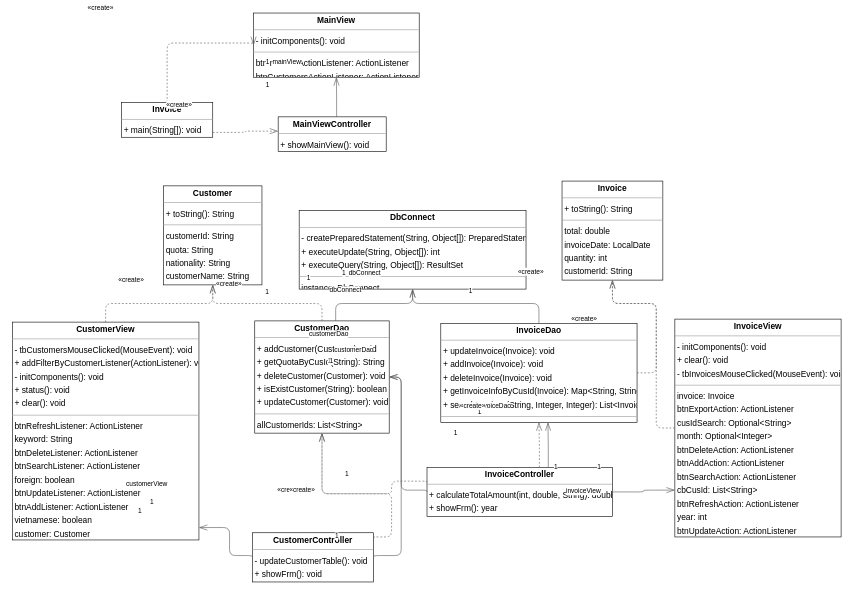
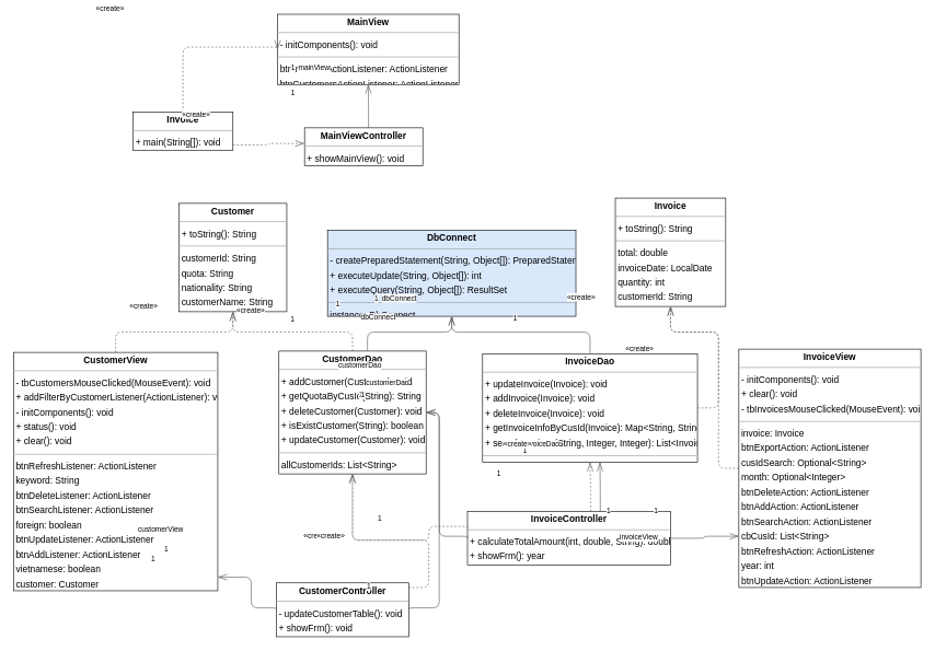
  <mxCell id="0" />
  <mxCell id="1" parent="0" />
  <mxCell id="2" value="&lt;p style=&quot;margin:0px;margin-top:4px;text-align:center;&quot;&gt;&lt;b&gt;Customer&lt;/b&gt;&lt;/p&gt;&lt;hr size=&quot;1&quot;/&gt;&lt;p style=&quot;margin:0 0 0 4px;line-height:1.6;&quot;&gt;+ toString(): String&lt;/p&gt;&lt;hr size=&quot;1&quot;/&gt;&lt;p style=&quot;margin:0 0 0 4px;line-height:1.6;&quot;&gt; customerId: String&lt;br/&gt; quota: String&lt;br/&gt; nationality: String&lt;br/&gt; customerName: String&lt;br/&gt; customerType: String&lt;/p&gt;" style="verticalAlign=top;align=left;overflow=fill;fontSize=14;fontFamily=Helvetica;html=1;rounded=0;shadow=0;comic=0;labelBackgroundColor=none;strokeWidth=1;" vertex="1" parent="1"><mxGeometry x="272" y="308" width="164" height="165" as="geometry" /></mxCell>
  <mxCell id="3" value="&lt;p style=&quot;margin:0px;margin-top:4px;text-align:center;&quot;&gt;&lt;b&gt;CustomerController&lt;/b&gt;&lt;/p&gt;&lt;hr size=&quot;1&quot;/&gt;&lt;p style=&quot;margin:0 0 0 4px;line-height:1.6;&quot;&gt;- updateCustomerTable(): void&lt;br/&gt;+ showFrm(): void&lt;/p&gt;" style="verticalAlign=top;align=left;overflow=fill;fontSize=14;fontFamily=Helvetica;html=1;rounded=0;shadow=0;comic=0;labelBackgroundColor=none;strokeWidth=1;" vertex="1" parent="1"><mxGeometry x="420" y="886" width="202" height="82" as="geometry" /></mxCell>
  <mxCell id="4" value="&lt;p style=&quot;margin:0px;margin-top:4px;text-align:center;&quot;&gt;&lt;b&gt;CustomerDao&lt;/b&gt;&lt;/p&gt;&lt;hr size=&quot;1&quot;/&gt;&lt;p style=&quot;margin:0 0 0 4px;line-height:1.6;&quot;&gt;+ addCustomer(Customer): void&lt;br/&gt;+ getQuotaByCusId(String): String&lt;br/&gt;+ deleteCustomer(Customer): void&lt;br/&gt;+ isExistCustomer(String): boolean&lt;br/&gt;+ updateCustomer(Customer): void&lt;/p&gt;&lt;hr size=&quot;1&quot;/&gt;&lt;p style=&quot;margin:0 0 0 4px;line-height:1.6;&quot;&gt; allCustomerIds: List&amp;lt;String&amp;gt;&lt;br/&gt; allCustomers: List&amp;lt;Customer&amp;gt;&lt;/p&gt;" style="verticalAlign=top;align=left;overflow=fill;fontSize=14;fontFamily=Helvetica;html=1;rounded=0;shadow=0;comic=0;labelBackgroundColor=none;strokeWidth=1;" vertex="1" parent="1"><mxGeometry x="424" y="533" width="224" height="187" as="geometry" /></mxCell>
  <mxCell id="5" value="&lt;p style=&quot;margin:0px;margin-top:4px;text-align:center;&quot;&gt;&lt;b&gt;CustomerView&lt;/b&gt;&lt;/p&gt;&lt;hr size=&quot;1&quot;/&gt;&lt;p style=&quot;margin:0 0 0 4px;line-height:1.6;&quot;&gt;- tbCustomersMouseClicked(MouseEvent): void&lt;br/&gt;+ addFilterByCustomerListener(ActionListener): void&lt;br/&gt;- initComponents(): void&lt;br/&gt;+ status(): void&lt;br/&gt;+ clear(): void&lt;/p&gt;&lt;hr size=&quot;1&quot;/&gt;&lt;p style=&quot;margin:0 0 0 4px;line-height:1.6;&quot;&gt; btnRefreshListener: ActionListener&lt;br/&gt; keyword: String&lt;br/&gt; btnDeleteListener: ActionListener&lt;br/&gt; btnSearchListener: ActionListener&lt;br/&gt; foreign: boolean&lt;br/&gt; btnUpdateListener: ActionListener&lt;br/&gt; btnAddListener: ActionListener&lt;br/&gt; vietnamese: boolean&lt;br/&gt; customer: Customer&lt;br/&gt; dataToTable: List&amp;lt;Customer&amp;gt;&lt;/p&gt;" style="verticalAlign=top;align=left;overflow=fill;fontSize=14;fontFamily=Helvetica;html=1;rounded=0;shadow=0;comic=0;labelBackgroundColor=none;strokeWidth=1;" vertex="1" parent="1"><mxGeometry x="20" y="535" width="311" height="363" as="geometry" /></mxCell>
- <mxCell id="6" value="&lt;p style=&quot;margin:0px;margin-top:4px;text-align:center;&quot;&gt;&lt;b&gt;DbConnect&lt;/b&gt;&lt;/p&gt;&lt;hr size=&quot;1&quot;/&gt;&lt;p style=&quot;margin:0 0 0 4px;line-height:1.6;&quot;&gt;- createPreparedStatement(String, Object[]): PreparedStatement&lt;br/&gt;+ executeUpdate(String, Object[]): int&lt;br/&gt;+ executeQuery(String, Object[]): ResultSet&lt;/p&gt;&lt;hr size=&quot;1&quot;/&gt;&lt;p style=&quot;margin:0 0 0 4px;line-height:1.6;&quot;&gt; instance: DbConnect&lt;/p&gt;" style="verticalAlign=top;align=left;overflow=fill;fontSize=14;fontFamily=Helvetica;html=1;rounded=0;shadow=0;comic=0;labelBackgroundColor=none;strokeWidth=1;" vertex="1" parent="1"><mxGeometry x="498" y="349" width="378" height="131" as="geometry" /></mxCell>
+ <mxCell id="6" value="&lt;p style=&quot;margin:0px;margin-top:4px;text-align:center;&quot;&gt;&lt;b&gt;DbConnect&lt;/b&gt;&lt;/p&gt;&lt;hr size=&quot;1&quot;/&gt;&lt;p style=&quot;margin:0 0 0 4px;line-height:1.6;&quot;&gt;- createPreparedStatement(String, Object[]): PreparedStatement&lt;br/&gt;+ executeUpdate(String, Object[]): int&lt;br/&gt;+ executeQuery(String, Object[]): ResultSet&lt;/p&gt;&lt;hr size=&quot;1&quot;/&gt;&lt;p style=&quot;margin:0 0 0 4px;line-height:1.6;&quot;&gt; instance: DbConnect&lt;/p&gt;" style="verticalAlign=top;align=left;overflow=fill;fontSize=14;fontFamily=Helvetica;html=1;rounded=0;shadow=0;comic=0;labelBackgroundColor=none;strokeWidth=1;fillColor=#dae8fc;" vertex="1" parent="1"><mxGeometry x="498" y="349" width="378" height="131" as="geometry" /></mxCell>
  <mxCell id="7" value="&lt;p style=&quot;margin:0px;margin-top:4px;text-align:center;&quot;&gt;&lt;b&gt;Invoice&lt;/b&gt;&lt;/p&gt;&lt;hr size=&quot;1&quot;/&gt;&lt;p style=&quot;margin:0 0 0 4px;line-height:1.6;&quot;&gt;+ toString(): String&lt;/p&gt;&lt;hr size=&quot;1&quot;/&gt;&lt;p style=&quot;margin:0 0 0 4px;line-height:1.6;&quot;&gt; total: double&lt;br/&gt; invoiceDate: LocalDate&lt;br/&gt; quantity: int&lt;br/&gt; customerId: String&lt;br/&gt; unitPrice: double&lt;/p&gt;" style="verticalAlign=top;align=left;overflow=fill;fontSize=14;fontFamily=Helvetica;html=1;rounded=0;shadow=0;comic=0;labelBackgroundColor=none;strokeWidth=1;" vertex="1" parent="1"><mxGeometry x="936" y="300" width="168" height="165" as="geometry" /></mxCell>
  <mxCell id="8" value="&lt;p style=&quot;margin:0px;margin-top:4px;text-align:center;&quot;&gt;&lt;b&gt;Invoice&lt;/b&gt;&lt;/p&gt;&lt;hr size=&quot;1&quot;/&gt;&lt;p style=&quot;margin:0 0 0 4px;line-height:1.6;&quot;&gt;+ main(String[]): void&lt;/p&gt;" style="verticalAlign=top;align=left;overflow=fill;fontSize=14;fontFamily=Helvetica;html=1;rounded=0;shadow=0;comic=0;labelBackgroundColor=none;strokeWidth=1;" vertex="1" parent="1"><mxGeometry x="202" y="169" width="152" height="58" as="geometry" /></mxCell>
  <mxCell id="9" value="&lt;p style=&quot;margin:0px;margin-top:4px;text-align:center;&quot;&gt;&lt;b&gt;InvoiceController&lt;/b&gt;&lt;/p&gt;&lt;hr size=&quot;1&quot;/&gt;&lt;p style=&quot;margin:0 0 0 4px;line-height:1.6;&quot;&gt;+ calculateTotalAmount(int, double, String): double&lt;br/&gt;+ showFrm(): year&lt;/p&gt;" style="verticalAlign=top;align=left;overflow=fill;fontSize=14;fontFamily=Helvetica;html=1;rounded=0;shadow=0;comic=0;labelBackgroundColor=none;strokeWidth=1;" vertex="1" parent="1"><mxGeometry x="711" y="777" width="309" height="82" as="geometry" /></mxCell>
  <mxCell id="10" value="&lt;p style=&quot;margin:0px;margin-top:4px;text-align:center;&quot;&gt;&lt;b&gt;InvoiceDao&lt;/b&gt;&lt;/p&gt;&lt;hr size=&quot;1&quot;/&gt;&lt;p style=&quot;margin:0 0 0 4px;line-height:1.6;&quot;&gt;+ updateInvoice(Invoice): void&lt;br/&gt;+ addInvoice(Invoice): void&lt;br/&gt;+ deleteInvoice(Invoice): void&lt;br/&gt;+ getInvoiceInfoByCusId(Invoice): Map&amp;lt;String, String&amp;gt;&lt;br/&gt;+ searchInvoices(String, Integer, Integer): List&amp;lt;Invoice&amp;gt;&lt;/p&gt;&lt;hr size=&quot;1&quot;/&gt;&lt;p style=&quot;margin:0 0 0 4px;line-height:1.6;&quot;&gt; allInvoices: List&amp;lt;Invoice&amp;gt;&lt;/p&gt;" style="verticalAlign=top;align=left;overflow=fill;fontSize=14;fontFamily=Helvetica;html=1;rounded=0;shadow=0;comic=0;labelBackgroundColor=none;strokeWidth=1;" vertex="1" parent="1"><mxGeometry x="734" y="537" width="327" height="165" as="geometry" /></mxCell>
  <mxCell id="11" value="&lt;p style=&quot;margin:0px;margin-top:4px;text-align:center;&quot;&gt;&lt;b&gt;InvoiceView&lt;/b&gt;&lt;/p&gt;&lt;hr size=&quot;1&quot;/&gt;&lt;p style=&quot;margin:0 0 0 4px;line-height:1.6;&quot;&gt;- initComponents(): void&lt;br/&gt;+ clear(): void&lt;br/&gt;- tbInvoicesMouseClicked(MouseEvent): void&lt;/p&gt;&lt;hr size=&quot;1&quot;/&gt;&lt;p style=&quot;margin:0 0 0 4px;line-height:1.6;&quot;&gt; invoice: Invoice&lt;br/&gt; btnExportAction: ActionListener&lt;br/&gt; cusIdSearch: Optional&amp;lt;String&amp;gt;&lt;br/&gt; month: Optional&amp;lt;Integer&amp;gt;&lt;br/&gt; btnDeleteAction: ActionListener&lt;br/&gt; btnAddAction: ActionListener&lt;br/&gt; btnSearchAction: ActionListener&lt;br/&gt; cbCusId: List&amp;lt;String&amp;gt;&lt;br/&gt; btnRefreshAction: ActionListener&lt;br/&gt; year: int&lt;br/&gt; btnUpdateAction: ActionListener&lt;br/&gt; dataToTable: List&amp;lt;Invoice&amp;gt;&lt;/p&gt;" style="verticalAlign=top;align=left;overflow=fill;fontSize=14;fontFamily=Helvetica;html=1;rounded=0;shadow=0;comic=0;labelBackgroundColor=none;strokeWidth=1;" vertex="1" parent="1"><mxGeometry x="1124" y="530" width="277" height="363" as="geometry" /></mxCell>
  <mxCell id="12" value="&lt;p style=&quot;margin:0px;margin-top:4px;text-align:center;&quot;&gt;&lt;b&gt;MainView&lt;/b&gt;&lt;/p&gt;&lt;hr size=&quot;1&quot;/&gt;&lt;p style=&quot;margin:0 0 0 4px;line-height:1.6;&quot;&gt;- initComponents(): void&lt;/p&gt;&lt;hr size=&quot;1&quot;/&gt;&lt;p style=&quot;margin:0 0 0 4px;line-height:1.6;&quot;&gt; btnInvoicesActionListener: ActionListener&lt;br/&gt; btnCustomersActionListener: ActionListener&lt;/p&gt;" style="verticalAlign=top;align=left;overflow=fill;fontSize=14;fontFamily=Helvetica;html=1;rounded=0;shadow=0;comic=0;labelBackgroundColor=none;strokeWidth=1;" vertex="1" parent="1"><mxGeometry x="422" y="20" width="276" height="107" as="geometry" /></mxCell>
  <mxCell id="13" value="&lt;p style=&quot;margin:0px;margin-top:4px;text-align:center;&quot;&gt;&lt;b&gt;MainViewController&lt;/b&gt;&lt;/p&gt;&lt;hr size=&quot;1&quot;/&gt;&lt;p style=&quot;margin:0 0 0 4px;line-height:1.6;&quot;&gt;+ showMainView(): void&lt;/p&gt;" style="verticalAlign=top;align=left;overflow=fill;fontSize=14;fontFamily=Helvetica;html=1;rounded=0;shadow=0;comic=0;labelBackgroundColor=none;strokeWidth=1;" vertex="1" parent="1"><mxGeometry x="463" y="193" width="180" height="58" as="geometry" /></mxCell>
  <mxCell id="14" value="" style="html=1;rounded=1;edgeStyle=orthogonalEdgeStyle;dashed=0;startArrow=diamondThinstartSize=12;endArrow=openThin;endSize=12;strokeColor=#595959;exitX=1.000;exitY=0.500;exitDx=0;exitDy=0;entryX=1.000;entryY=0.500;entryDx=0;entryDy=0;" edge="1" parent="1" source="3" target="4"><mxGeometry width="50" height="50" relative="1" as="geometry"><Array as="points"><mxPoint x="668" y="924" /><mxPoint x="668" y="627" /></Array></mxGeometry></mxCell>
  <mxCell id="15" value="1" style="edgeLabel;resizable=0;html=1;align=left;verticalAlign=top;strokeColor=default;" connectable="0" vertex="1" parent="14"><mxGeometry x="556" y="879" as="geometry" /></mxCell>
  <mxCell id="16" value="1" style="edgeLabel;resizable=0;html=1;align=left;verticalAlign=top;strokeColor=default;" connectable="0" vertex="1" parent="14"><mxGeometry x="544" y="587" as="geometry" /></mxCell>
  <mxCell id="17" value="customerDao" style="edgeLabel;resizable=0;html=1;align=left;verticalAlign=top;strokeColor=default;" connectable="0" vertex="1" parent="14"><mxGeometry x="513" y="542" as="geometry" /></mxCell>
  <mxCell id="18" value="" style="html=1;rounded=1;edgeStyle=orthogonalEdgeStyle;dashed=1;startArrow=none;endArrow=openThin;endSize=12;strokeColor=#595959;exitX=1.000;exitY=0.099;exitDx=0;exitDy=0;entryX=0.500;entryY=1.000;entryDx=0;entryDy=0;" edge="1" parent="1" source="3" target="4"><mxGeometry width="50" height="50" relative="1" as="geometry"><Array as="points"><mxPoint x="652" y="893" /><mxPoint x="652" y="821" /><mxPoint x="536" y="821" /></Array></mxGeometry></mxCell>
  <mxCell id="19" value="«create»" style="edgeLabel;resizable=0;html=1;align=left;verticalAlign=top;strokeColor=default;" connectable="0" vertex="1" parent="18"><mxGeometry x="460" y="802" as="geometry" /></mxCell>
  <mxCell id="20" value="" style="html=1;rounded=1;edgeStyle=orthogonalEdgeStyle;dashed=0;startArrow=diamondThinstartSize=12;endArrow=openThin;endSize=12;strokeColor=#595959;exitX=0.000;exitY=0.500;exitDx=0;exitDy=0;entryX=1.000;entryY=0.943;entryDx=0;entryDy=0;" edge="1" parent="1" source="3" target="5"><mxGeometry width="50" height="50" relative="1" as="geometry"><Array as="points"><mxPoint x="382" y="924" /><mxPoint x="382" y="877" /></Array></mxGeometry></mxCell>
  <mxCell id="21" value="1" style="edgeLabel;resizable=0;html=1;align=left;verticalAlign=top;strokeColor=default;" connectable="0" vertex="1" parent="20"><mxGeometry x="248" y="822" as="geometry" /></mxCell>
  <mxCell id="22" value="1" style="edgeLabel;resizable=0;html=1;align=left;verticalAlign=top;strokeColor=default;" connectable="0" vertex="1" parent="20"><mxGeometry x="228" y="837" as="geometry" /></mxCell>
  <mxCell id="23" value="customerView" style="edgeLabel;resizable=0;html=1;align=left;verticalAlign=top;strokeColor=default;" connectable="0" vertex="1" parent="20"><mxGeometry x="208" y="791" as="geometry" /></mxCell>
  <mxCell id="24" value="" style="html=1;rounded=1;edgeStyle=orthogonalEdgeStyle;dashed=1;startArrow=none;endArrow=openThin;endSize=12;strokeColor=#595959;exitX=0.500;exitY=0.000;exitDx=0;exitDy=0;entryX=0.500;entryY=1.000;entryDx=0;entryDy=0;" edge="1" parent="1" source="4" target="2"><mxGeometry width="50" height="50" relative="1" as="geometry"><Array as="points"><mxPoint x="536" y="504" /><mxPoint x="354" y="504" /></Array></mxGeometry></mxCell>
  <mxCell id="25" value="«create»" style="edgeLabel;resizable=0;html=1;align=left;verticalAlign=top;strokeColor=default;" connectable="0" vertex="1" parent="24"><mxGeometry x="358" y="459" as="geometry" /></mxCell>
  <mxCell id="26" value="" style="html=1;rounded=1;edgeStyle=orthogonalEdgeStyle;dashed=0;startArrow=diamondThinstartSize=12;endArrow=openThin;endSize=12;strokeColor=#595959;exitX=0.602;exitY=0.000;exitDx=0;exitDy=0;entryX=0.500;entryY=1.000;entryDx=0;entryDy=0;" edge="1" parent="1" source="4" target="6"><mxGeometry width="50" height="50" relative="1" as="geometry"><Array as="points"><mxPoint x="559" y="504" /><mxPoint x="687" y="504" /></Array></mxGeometry></mxCell>
  <mxCell id="27" value="1" style="edgeLabel;resizable=0;html=1;align=left;verticalAlign=top;strokeColor=default;" connectable="0" vertex="1" parent="26"><mxGeometry x="440" y="471" as="geometry" /></mxCell>
  <mxCell id="28" value="1" style="edgeLabel;resizable=0;html=1;align=left;verticalAlign=top;strokeColor=default;" connectable="0" vertex="1" parent="26"><mxGeometry x="509" y="449" as="geometry" /></mxCell>
  <mxCell id="29" value="dbConnect" style="edgeLabel;resizable=0;html=1;align=left;verticalAlign=top;strokeColor=default;" connectable="0" vertex="1" parent="26"><mxGeometry x="547" y="469" as="geometry" /></mxCell>
  <mxCell id="30" value="" style="html=1;rounded=1;edgeStyle=orthogonalEdgeStyle;dashed=1;startArrow=none;endArrow=openThin;endSize=12;strokeColor=#595959;exitX=0.500;exitY=0.000;exitDx=0;exitDy=0;entryX=0.500;entryY=1.000;entryDx=0;entryDy=0;" edge="1" parent="1" source="5" target="2"><mxGeometry width="50" height="50" relative="1" as="geometry"><Array as="points"><mxPoint x="175" y="504" /><mxPoint x="354" y="504" /></Array></mxGeometry></mxCell>
  <mxCell id="31" value="«create»" style="edgeLabel;resizable=0;html=1;align=left;verticalAlign=top;strokeColor=default;" connectable="0" vertex="1" parent="30"><mxGeometry x="195" y="451" as="geometry" /></mxCell>
  <mxCell id="32" value="" style="html=1;rounded=1;edgeStyle=orthogonalEdgeStyle;dashed=1;startArrow=none;endArrow=openThin;endSize=12;strokeColor=#595959;exitX=0.500;exitY=0.001;exitDx=0;exitDy=0;entryX=0.000;entryY=0.500;entryDx=0;entryDy=0;" edge="1" parent="1" source="8" target="12"><mxGeometry width="50" height="50" relative="1" as="geometry"><Array as="points"><mxPoint x="278" y="70" /></Array></mxGeometry></mxCell>
  <mxCell id="33" value="«create»" style="edgeLabel;resizable=0;html=1;align=left;verticalAlign=top;strokeColor=default;" connectable="0" vertex="1" parent="32"><mxGeometry x="144" y="-1" as="geometry" /></mxCell>
  <mxCell id="34" value="" style="html=1;rounded=1;edgeStyle=orthogonalEdgeStyle;dashed=1;startArrow=none;endArrow=openThin;endSize=12;strokeColor=#595959;exitX=1.000;exitY=0.861;exitDx=0;exitDy=0;entryX=0.000;entryY=0.411;entryDx=0;entryDy=0;" edge="1" parent="1" source="8" target="13"><mxGeometry width="50" height="50" relative="1" as="geometry"><Array as="points" /></mxGeometry></mxCell>
  <mxCell id="35" value="«create»" style="edgeLabel;resizable=0;html=1;align=left;verticalAlign=top;strokeColor=default;" connectable="0" vertex="1" parent="34"><mxGeometry x="275" y="160" as="geometry" /></mxCell>
  <mxCell id="36" value="" style="html=1;rounded=1;edgeStyle=orthogonalEdgeStyle;dashed=0;startArrow=diamondThinstartSize=12;endArrow=openThin;endSize=12;strokeColor=#595959;exitX=0.000;exitY=0.500;exitDx=0;exitDy=0;entryX=1.000;entryY=0.500;entryDx=0;entryDy=0;" edge="1" parent="1" source="9" target="4"><mxGeometry width="50" height="50" relative="1" as="geometry"><Array as="points"><mxPoint x="668" y="815" /><mxPoint x="668" y="627" /></Array></mxGeometry></mxCell>
  <mxCell id="37" value="1" style="edgeLabel;resizable=0;html=1;align=left;verticalAlign=top;strokeColor=default;" connectable="0" vertex="1" parent="36"><mxGeometry x="573" y="775" as="geometry" /></mxCell>
  <mxCell id="38" value="1" style="edgeLabel;resizable=0;html=1;align=left;verticalAlign=top;strokeColor=default;" connectable="0" vertex="1" parent="36"><mxGeometry x="547" y="587" as="geometry" /></mxCell>
  <mxCell id="39" value="customerDao" style="edgeLabel;resizable=0;html=1;align=left;verticalAlign=top;strokeColor=default;" connectable="0" vertex="1" parent="36"><mxGeometry x="555" y="569" as="geometry" /></mxCell>
  <mxCell id="40" value="" style="html=1;rounded=1;edgeStyle=orthogonalEdgeStyle;dashed=1;startArrow=none;endArrow=openThin;endSize=12;strokeColor=#595959;exitX=0.000;exitY=0.303;exitDx=0;exitDy=0;entryX=0.500;entryY=1.000;entryDx=0;entryDy=0;" edge="1" parent="1" source="9" target="4"><mxGeometry width="50" height="50" relative="1" as="geometry"><Array as="points"><mxPoint x="652" y="800" /><mxPoint x="652" y="821" /><mxPoint x="536" y="821" /></Array></mxGeometry></mxCell>
  <mxCell id="41" value="«create»" style="edgeLabel;resizable=0;html=1;align=left;verticalAlign=top;strokeColor=default;" connectable="0" vertex="1" parent="40"><mxGeometry x="480" y="802" as="geometry" /></mxCell>
  <mxCell id="42" value="" style="html=1;rounded=1;edgeStyle=orthogonalEdgeStyle;dashed=0;startArrow=diamondThinstartSize=12;endArrow=openThin;endSize=12;strokeColor=#595959;exitX=0.654;exitY=0.000;exitDx=0;exitDy=0;entryX=0.546;entryY=1.000;entryDx=0;entryDy=0;" edge="1" parent="1" source="9" target="10"><mxGeometry width="50" height="50" relative="1" as="geometry"><Array as="points" /></mxGeometry></mxCell>
  <mxCell id="43" value="1" style="edgeLabel;resizable=0;html=1;align=left;verticalAlign=top;strokeColor=default;" connectable="0" vertex="1" parent="42"><mxGeometry x="754" y="706" as="geometry" /></mxCell>
  <mxCell id="44" value="1" style="edgeLabel;resizable=0;html=1;align=left;verticalAlign=top;strokeColor=default;" connectable="0" vertex="1" parent="42"><mxGeometry x="794" y="672" as="geometry" /></mxCell>
  <mxCell id="45" value="invoiceDao" style="edgeLabel;resizable=0;html=1;align=left;verticalAlign=top;strokeColor=default;" connectable="0" vertex="1" parent="42"><mxGeometry x="795" y="662" as="geometry" /></mxCell>
  <mxCell id="46" value="" style="html=1;rounded=1;edgeStyle=orthogonalEdgeStyle;dashed=1;startArrow=none;endArrow=openThin;endSize=12;strokeColor=#595959;exitX=0.606;exitY=0.000;exitDx=0;exitDy=0;entryX=0.500;entryY=1.000;entryDx=0;entryDy=0;" edge="1" parent="1" source="9" target="10"><mxGeometry width="50" height="50" relative="1" as="geometry"><Array as="points" /></mxGeometry></mxCell>
  <mxCell id="47" value="«create»" style="edgeLabel;resizable=0;html=1;align=left;verticalAlign=top;strokeColor=default;" connectable="0" vertex="1" parent="46"><mxGeometry x="764" y="662" as="geometry" /></mxCell>
  <mxCell id="48" value="" style="html=1;rounded=1;edgeStyle=orthogonalEdgeStyle;dashed=0;startArrow=diamondThinstartSize=12;endArrow=openThin;endSize=12;strokeColor=#595959;exitX=1.000;exitY=0.500;exitDx=0;exitDy=0;entryX=0.000;entryY=0.785;entryDx=0;entryDy=0;" edge="1" parent="1" source="9" target="11"><mxGeometry width="50" height="50" relative="1" as="geometry"><Array as="points" /></mxGeometry></mxCell>
  <mxCell id="49" value="1" style="edgeLabel;resizable=0;html=1;align=left;verticalAlign=top;strokeColor=default;" connectable="0" vertex="1" parent="48"><mxGeometry x="921" y="764" as="geometry" /></mxCell>
  <mxCell id="50" value="1" style="edgeLabel;resizable=0;html=1;align=left;verticalAlign=top;strokeColor=default;" connectable="0" vertex="1" parent="48"><mxGeometry x="993" y="764" as="geometry" /></mxCell>
  <mxCell id="51" value="invoiceView" style="edgeLabel;resizable=0;html=1;align=left;verticalAlign=top;strokeColor=default;" connectable="0" vertex="1" parent="48"><mxGeometry x="941" y="804" as="geometry" /></mxCell>
  <mxCell id="52" value="" style="html=1;rounded=1;edgeStyle=orthogonalEdgeStyle;dashed=0;startArrow=diamondThinstartSize=12;endArrow=openThin;endSize=12;strokeColor=#595959;exitX=0.500;exitY=0.000;exitDx=0;exitDy=0;entryX=0.500;entryY=1.000;entryDx=0;entryDy=0;" edge="1" parent="1" source="10" target="6"><mxGeometry width="50" height="50" relative="1" as="geometry"><Array as="points"><mxPoint x="898" y="504" /><mxPoint x="687" y="504" /></Array></mxGeometry></mxCell>
  <mxCell id="53" value="1" style="edgeLabel;resizable=0;html=1;align=left;verticalAlign=top;strokeColor=default;" connectable="0" vertex="1" parent="52"><mxGeometry x="779" y="470" as="geometry" /></mxCell>
  <mxCell id="54" value="1" style="edgeLabel;resizable=0;html=1;align=left;verticalAlign=top;strokeColor=default;" connectable="0" vertex="1" parent="52"><mxGeometry x="568" y="440" as="geometry" /></mxCell>
  <mxCell id="55" value="dbConnect" style="edgeLabel;resizable=0;html=1;align=left;verticalAlign=top;strokeColor=default;" connectable="0" vertex="1" parent="52"><mxGeometry x="579" y="440" as="geometry" /></mxCell>
  <mxCell id="56" value="" style="html=1;rounded=1;edgeStyle=orthogonalEdgeStyle;dashed=1;startArrow=none;endArrow=openThin;endSize=12;strokeColor=#595959;exitX=1.000;exitY=0.500;exitDx=0;exitDy=0;entryX=0.500;entryY=1.000;entryDx=0;entryDy=0;" edge="1" parent="1" source="10" target="7"><mxGeometry width="50" height="50" relative="1" as="geometry"><Array as="points"><mxPoint x="1093" y="620" /><mxPoint x="1093" y="504" /><mxPoint x="1020" y="504" /></Array></mxGeometry></mxCell>
  <mxCell id="57" value="«create»" style="edgeLabel;resizable=0;html=1;align=left;verticalAlign=top;strokeColor=default;" connectable="0" vertex="1" parent="56"><mxGeometry x="950" y="517" as="geometry" /></mxCell>
  <mxCell id="58" value="" style="html=1;rounded=1;edgeStyle=orthogonalEdgeStyle;dashed=1;startArrow=none;endArrow=openThin;endSize=12;strokeColor=#595959;exitX=0.000;exitY=0.500;exitDx=0;exitDy=0;entryX=0.500;entryY=1.000;entryDx=0;entryDy=0;" edge="1" parent="1" source="11" target="7"><mxGeometry width="50" height="50" relative="1" as="geometry"><Array as="points"><mxPoint x="1093" y="711" /><mxPoint x="1093" y="504" /><mxPoint x="1020" y="504" /></Array></mxGeometry></mxCell>
  <mxCell id="59" value="«create»" style="edgeLabel;resizable=0;html=1;align=left;verticalAlign=top;strokeColor=default;" connectable="0" vertex="1" parent="58"><mxGeometry x="861" y="438" as="geometry" /></mxCell>
  <mxCell id="60" value="" style="html=1;rounded=1;edgeStyle=orthogonalEdgeStyle;dashed=0;startArrow=diamondThinstartSize=12;endArrow=openThin;endSize=12;strokeColor=#595959;exitX=0.541;exitY=0.001;exitDx=0;exitDy=0;entryX=0.500;entryY=1.000;entryDx=0;entryDy=0;" edge="1" parent="1" source="13" target="12"><mxGeometry width="50" height="50" relative="1" as="geometry"><Array as="points" /></mxGeometry></mxCell>
  <mxCell id="61" value="1" style="edgeLabel;resizable=0;html=1;align=left;verticalAlign=top;strokeColor=default;" connectable="0" vertex="1" parent="60"><mxGeometry x="441" y="126" as="geometry" /></mxCell>
  <mxCell id="62" value="1" style="edgeLabel;resizable=0;html=1;align=left;verticalAlign=top;strokeColor=default;" connectable="0" vertex="1" parent="60"><mxGeometry x="441" y="89" as="geometry" /></mxCell>
  <mxCell id="63" value="mainView" style="edgeLabel;resizable=0;html=1;align=left;verticalAlign=top;strokeColor=default;" connectable="0" vertex="1" parent="60"><mxGeometry x="452" y="89" as="geometry" /></mxCell>
